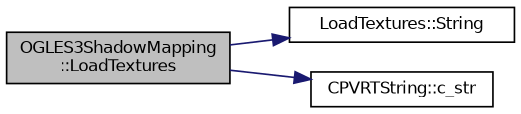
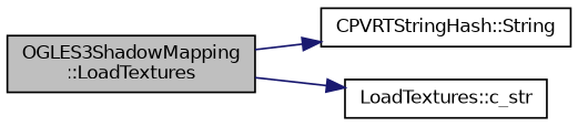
  digraph {
    rankdir=LR
    node [color=black fillcolor=white fontname=Helvetica fontsize=10 shape=record style=filled]
    edge [color=midnightblue fontname=Helvetica fontsize=10 labelfontname=Helvetica labelfontsize=10 style=solid]
    n1 [fillcolor=grey75 fontcolor=black height=0.2 label="OGLES3ShadowMapping\l::LoadTextures" width=0.4]
-   n2 [height=0.2 label="LoadTextures::String" width=0.4]
-   n3 [height=0.2 label="CPVRTString::c_str" width=0.4]
+   n2 [height=0.2 label="CPVRTStringHash::String" width=0.4]
+   n3 [height=0.2 label="LoadTextures::c_str" width=0.4]
    n1 -> n2
    n1 -> n3
  }
